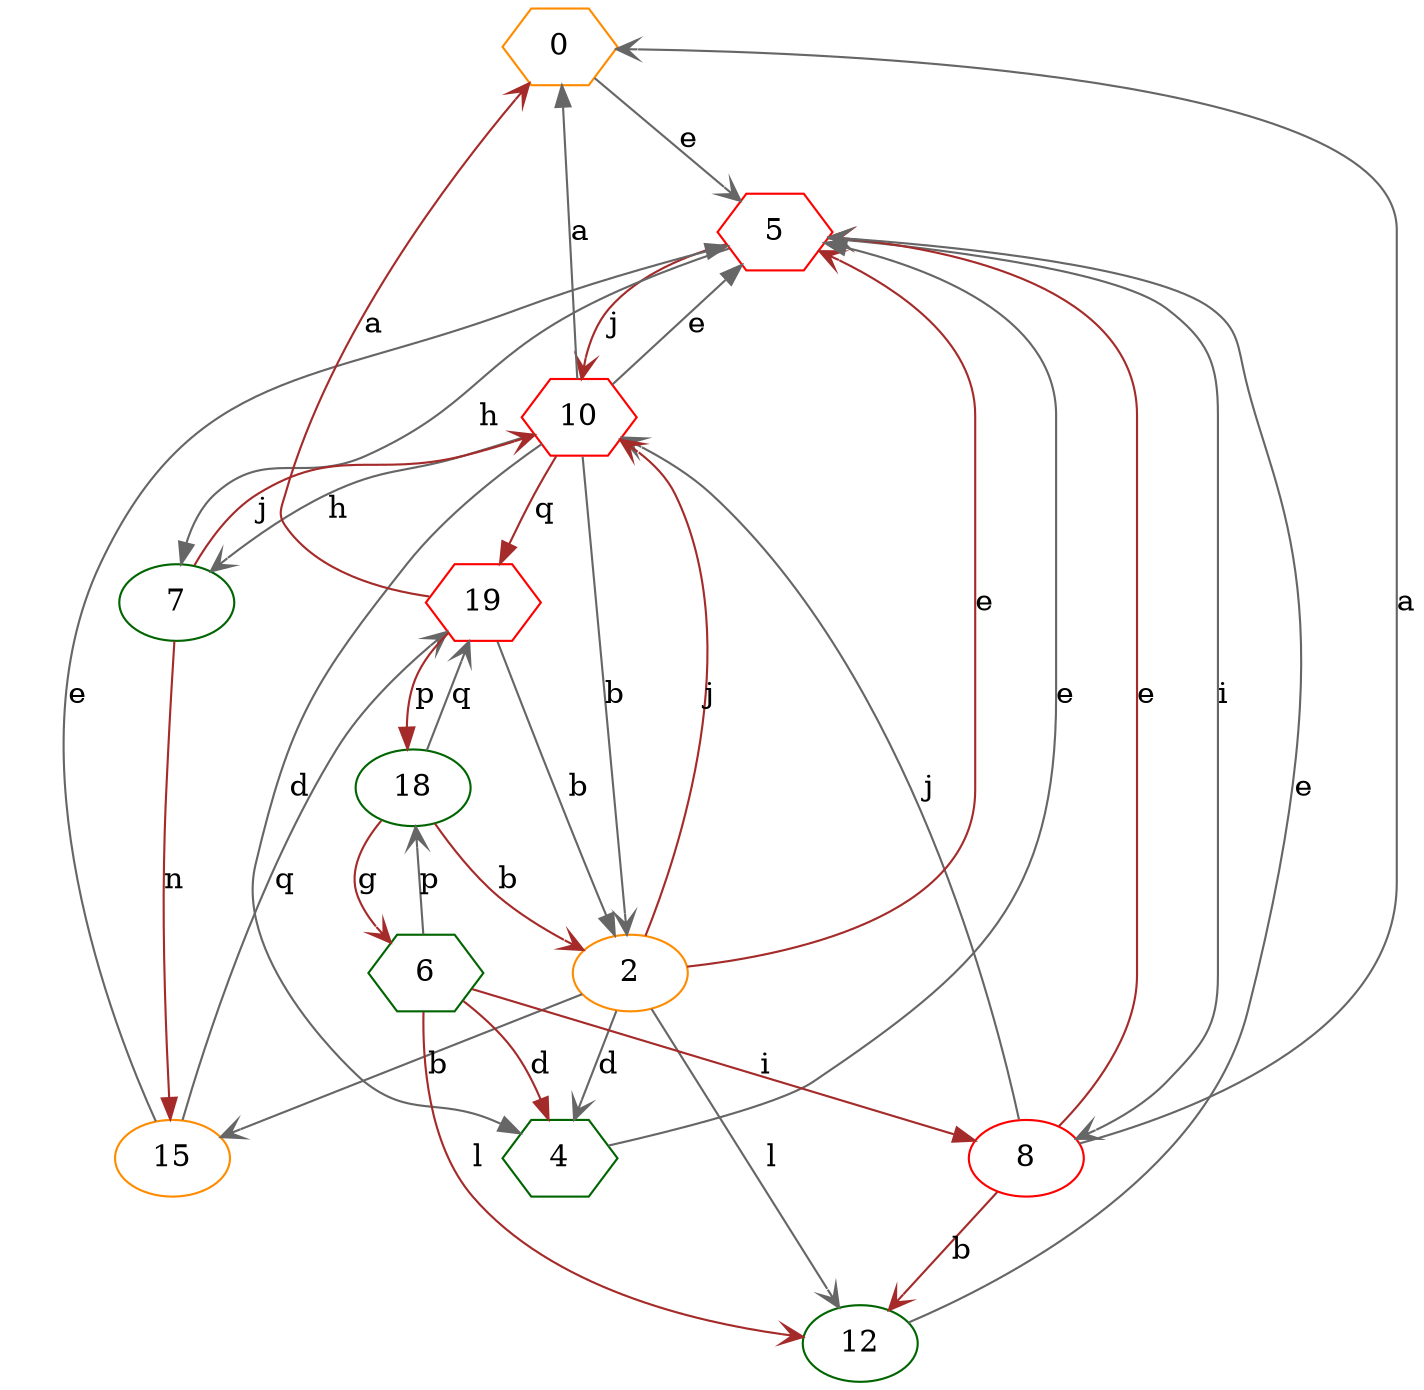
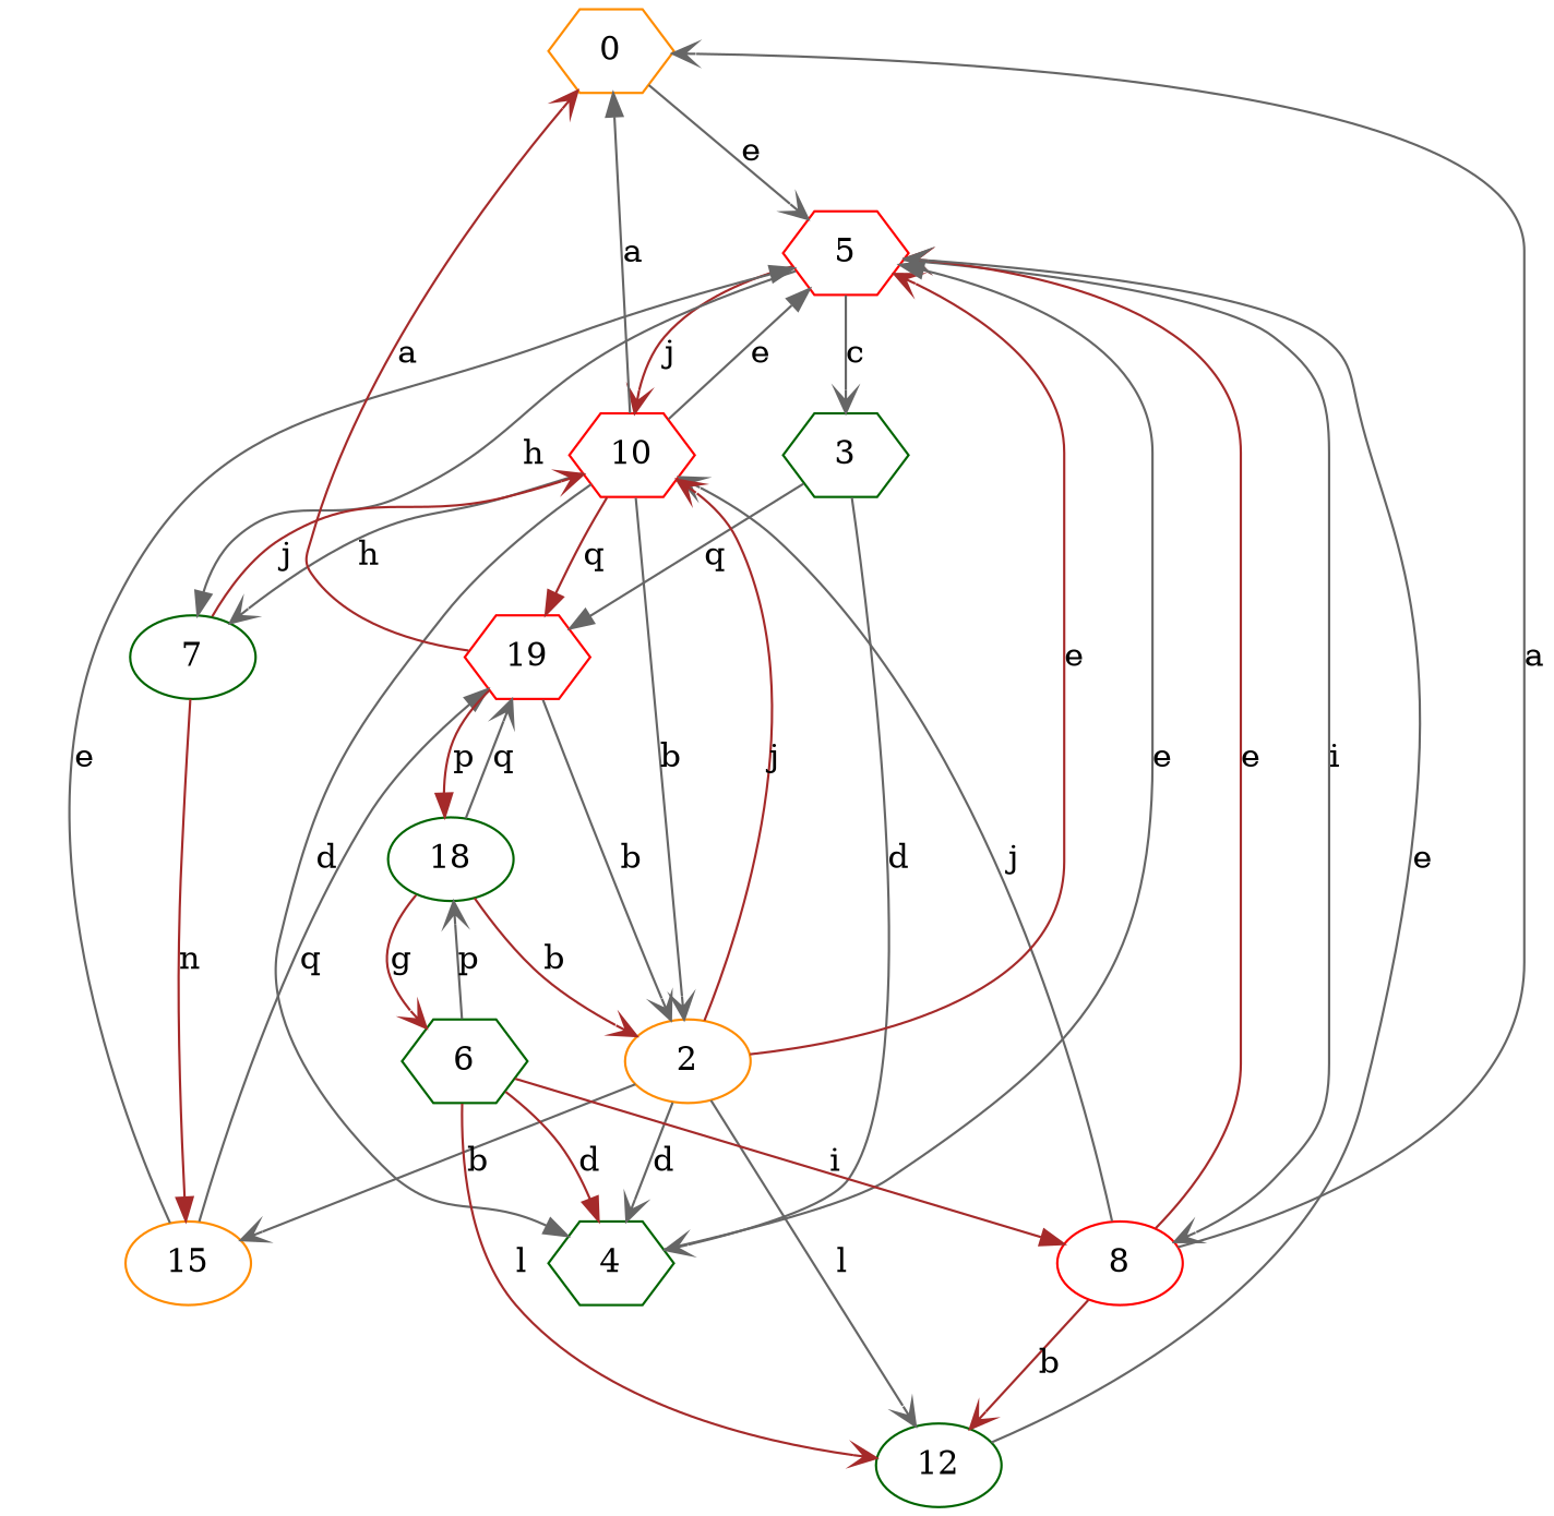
  strict digraph {
    node [color=darkgreen shape=hexagon]
    edge [arrowhead=vee color=gray40]
    0 [color=darkorange]
    5 [color=red]
    10 [color=red]
+   3
    7 [shape=ellipse]
    8 [color=red shape=ellipse]
    2 [color=darkorange shape=ellipse]
    4
    12 [shape=ellipse]
    15 [color=darkorange shape=ellipse]
    19 [color=red]
    18 [shape=ellipse]
    6
    0 -> 5 [label=e]
    5 -> 10 [color=brown label=j]
+   5 -> 3 [label=c]
    5 -> 7 [arrowhead=normal label=h]
    5 -> 8 [label=i]
    10 -> 0 [arrowhead=normal label=a]
    10 -> 5 [arrowhead=normal label=e]
    10 -> 7 [label=h]
    10 -> 2 [label=b]
    10 -> 4 [arrowhead=normal label=d]
    10 -> 19 [arrowhead=normal color=brown label=q]
+   3 -> 4 [label=d]
+   3 -> 19 [arrowhead=normal label=q]
    7 -> 10 [color=brown label=j]
    7 -> 15 [arrowhead=normal color=brown label=n]
    8 -> 0 [label=a]
    8 -> 5 [color=brown label=e]
    8 -> 10 [label=j]
    8 -> 12 [color=brown label=b]
    2 -> 5 [color=brown label=e]
    2 -> 10 [color=brown label=j]
    2 -> 4 [label=d]
    2 -> 12 [label=l]
    2 -> 15 [label=b]
    4 -> 5 [arrowhead=normal label=e]
    12 -> 5 [label=e]
    15 -> 5 [arrowhead=normal label=e]
-   15 -> 19 [label=q]
+   15 -> 19 [arrowhead=normal label=q]
    19 -> 0 [color=brown label=a]
-   19 -> 2 [arrowhead=normal label=b]
+   19 -> 2 [label=b]
    19 -> 18 [arrowhead=normal color=brown label=p]
    18 -> 2 [color=brown label=b]
    18 -> 19 [label=q]
    18 -> 6 [color=brown label=g]
    6 -> 8 [arrowhead=normal color=brown label=i]
    6 -> 4 [arrowhead=normal color=brown label=d]
    6 -> 12 [color=brown label=l]
    6 -> 18 [label=p]
  }
